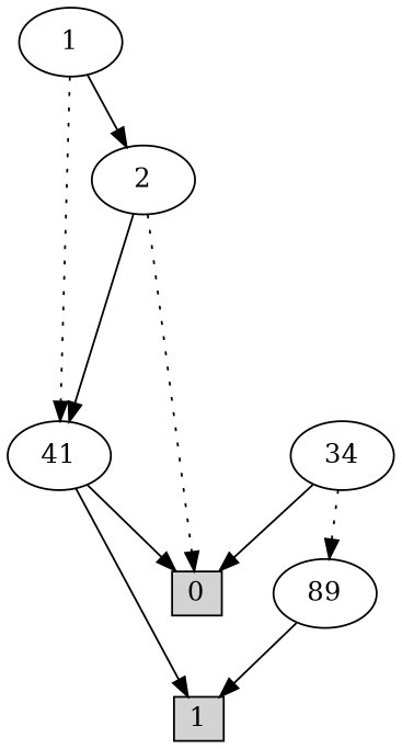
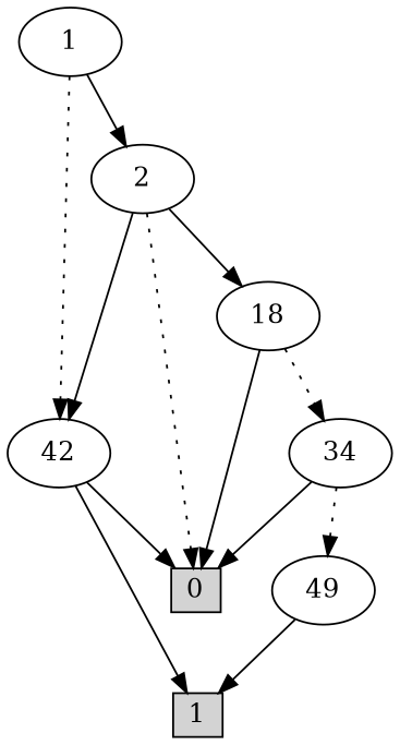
  digraph {
    edge [style=filled]
    n1 [height=0.3 label=0 shape=box style=filled width=0.3]
    n2 [height=0.3 label=1 shape=box style=filled width=0.3]
    n3 [label=1]
-   n4 [label=41]
+   n4 [label=42]
    n5 [label=2]
+   n6 [label=18]
    n7 [label=34]
-   n8 [label=89]
+   n8 [label=49]
    n3 -> n4 [style=dotted]
    n3 -> n5
    n4 -> n1
    n4 -> n2
    n5 -> n1 [style=dotted]
    n5 -> n4
+   n5 -> n6
+   n6 -> n1
+   n6 -> n7 [style=dotted]
    n7 -> n1
    n7 -> n8 [style=dotted]
    n8 -> n2
  }
